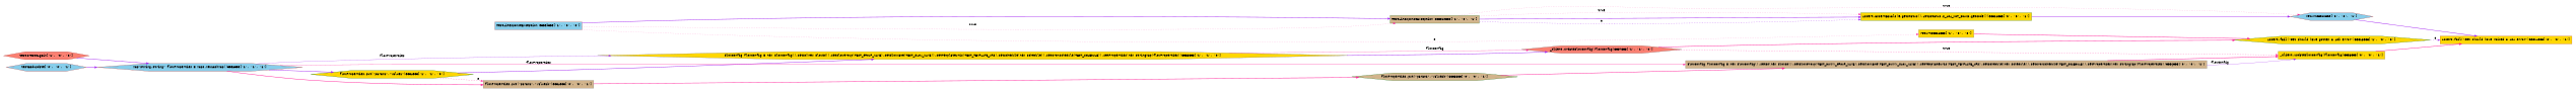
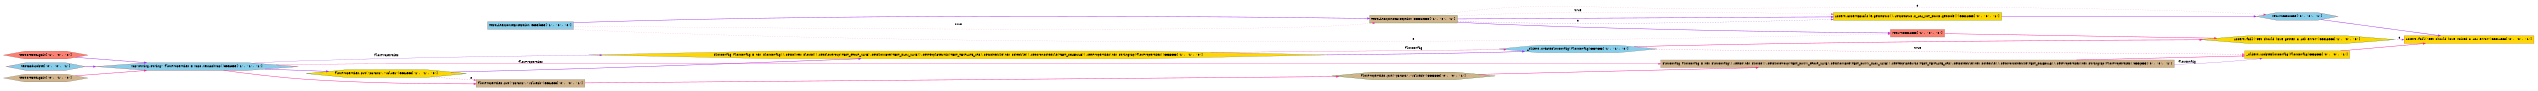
  digraph {
    fontname="DejaVu Sans Mono"
    rankdir=LR
    node [color=gray40 fillcolor=gold fontname="DejaVu Sans Mono" shape=hexagon style=filled]
    edge [color=deeppink fontname="DejaVu Sans Mono" style=bold]
    n1 [color=darkgreen label="Assert.assertEquals(e.getStatus(),HttpStatus.S_404_NOT_FOUND.getCode())@@@11@@@['0', '0', '1']" shape=box]
    n2 [color=brown fillcolor=skyblue label="return@@@12@@@['0', '0', '1']"]
    n3 [color=brown label="Assert.fail(\"Get should have raised a 404 error\")@@@14@@@['0', '0', '1']" shape=box]
    n4 [color=darkgreen fillcolor=tan label="RestLiResponseException e@@@10@@@['1', '0', '1']" shape=box]
-   n5 [label="return@@@11@@@['1', '0', '0']" shape=box]
+   n5 [fillcolor=salmon label="return@@@11@@@['1', '0', '0']" shape=box]
    n6 [color=darkgreen label="Assert.fail(\"Get should have gotten a 409 error\")@@@13@@@['1', '0', '0']"]
    n7 [label="_client.updateFlowConfig(flowConfig)@@@8@@@['0', '0', '1']" shape=box]
    n8 [fillcolor=tan label="FlowConfig flowConfig = new FlowConfig().setId(new FlowId().setFlowGroup(TEST_DUMMY_GROUP_NAME).setFlowName(TEST_DUMMY_FLOW_NAME)).setTemplateUris(TEST_TEMPLATE_URI).setSchedule(new Schedule().setCronSchedule(TEST_SCHEDULE)).setProperties(new StringMap(flowProperties))@@@6@@@['0', '0', '1']" shape=box]
    n9 [color=darkgreen label="flowProperties.put(\"param1\",\"value1\")@@@4@@@['1', '1', '0']"]
    n10 [label="FlowConfig flowConfig = new FlowConfig().setId(new FlowId().setFlowGroup(TEST_GROUP_NAME).setFlowName(TEST_FLOW_NAME)).setTemplateUris(TEST_TEMPLATE_URI).setSchedule(new Schedule().setCronSchedule(TEST_SCHEDULE)).setProperties(new StringMap(flowProperties))@@@5@@@['1', '1', '0']"]
    n11 [fillcolor=tan label="flowProperties.put(\"param1\",\"value1b\")@@@4@@@['0', '0', '1']" shape=box]
-   n12 [fillcolor=salmon label="_client.createFlowConfig(flowConfig)@@@7@@@['1', '1', '0']"]
+   n12 [fillcolor=skyblue label="_client.createFlowConfig(flowConfig)@@@7@@@['1', '1', '0']"]
    n13 [color=darkgreen fillcolor=tan label="flowProperties.put(\"param2\",\"value2b\")@@@5@@@['0', '0', '1']"]
    n14 [color=brown fillcolor=salmon label="testCreateAgain['1', '0', '0']"]
    n15 [color=brown fillcolor=skyblue label="Map<String,String> flowProperties = Maps.newHashMap()@@@3@@@['1', '1', '1']"]
    n16 [color=brown fillcolor=skyblue label="RestLiResponseException e@@@9@@@['1', '0', '0']" shape=box]
    n17 [color=brown fillcolor=skyblue label="testBadUpdate['0', '0', '1']"]
+   n18 [fillcolor=tan label="testCreateAgain['0', '1', '0']"]
    n1 -> n2 [color=purple]
    n2 -> n3 [color=purple]
    n4 -> n1 [color=purple label=0 style=dashed]
    n4 -> n1 [label=true style=dotted]
    n4 -> n1 [color=purple]
-   n4 -> n2 [label=true style=dotted]
+   n4 -> n2 [label=0 style=dotted]
+   n4 -> n5 [color=purple]
    n5 -> n6
    n6 -> n3 [color=purple label=0 style=dashed]
    n7 -> n3
    n8 -> n7 [color=purple label=flowConfig style=solid]
    n8 -> n7
    n9 -> n10 [color=purple]
    n9 -> n11 [label=0 style=dashed]
    n10 -> n12 [label=flowConfig style=solid]
    n10 -> n12 [color=purple]
    n11 -> n13
    n12 -> n6
    n12 -> n7 [label=true style=dashed]
    n13 -> n8
    n14 -> n15 [color=purple]
    n15 -> n8 [label=flowProperties style=solid]
    n15 -> n9 [color=purple]
    n15 -> n10 [color=purple label=flowProperties style=solid]
    n15 -> n11
    n16 -> n4 [color=purple]
    n16 -> n4 [label=true style=dotted]
    n16 -> n5 [label=0 style=dotted]
    n17 -> n15 [color=purple]
+   n18 -> n15
  }
